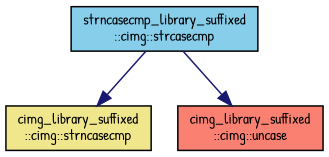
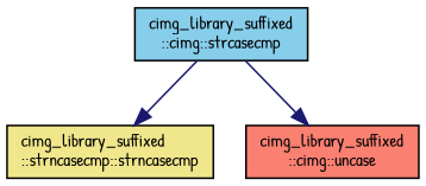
  digraph {
    fontname="Patrick Hand"
    rankdir=TB
    node [color=black fontname="Patrick Hand" fontsize=10 shape=record style=filled]
    edge [color=midnightblue fontname="Patrick Hand" fontsize=10 labelfontname=Helvetica labelfontsize=10 style=solid]
-   n1 [fillcolor=skyblue fontcolor=black height=0.2 label="strncasecmp_library_suffixed\l::cimg::strcasecmp" width=0.4]
-   n2 [fillcolor=khaki height=0.2 label="cimg_library_suffixed\l::cimg::strncasecmp" width=0.4]
+   n1 [fillcolor=skyblue fontcolor=black height=0.2 label="cimg_library_suffixed\l::cimg::strcasecmp" width=0.4]
+   n2 [fillcolor=khaki height=0.2 label="cimg_library_suffixed\l::strncasecmp::strncasecmp" width=0.4]
    n3 [fillcolor=salmon height=0.2 label="cimg_library_suffixed\l::cimg::uncase" width=0.4]
    n1 -> n2
    n1 -> n3
  }
